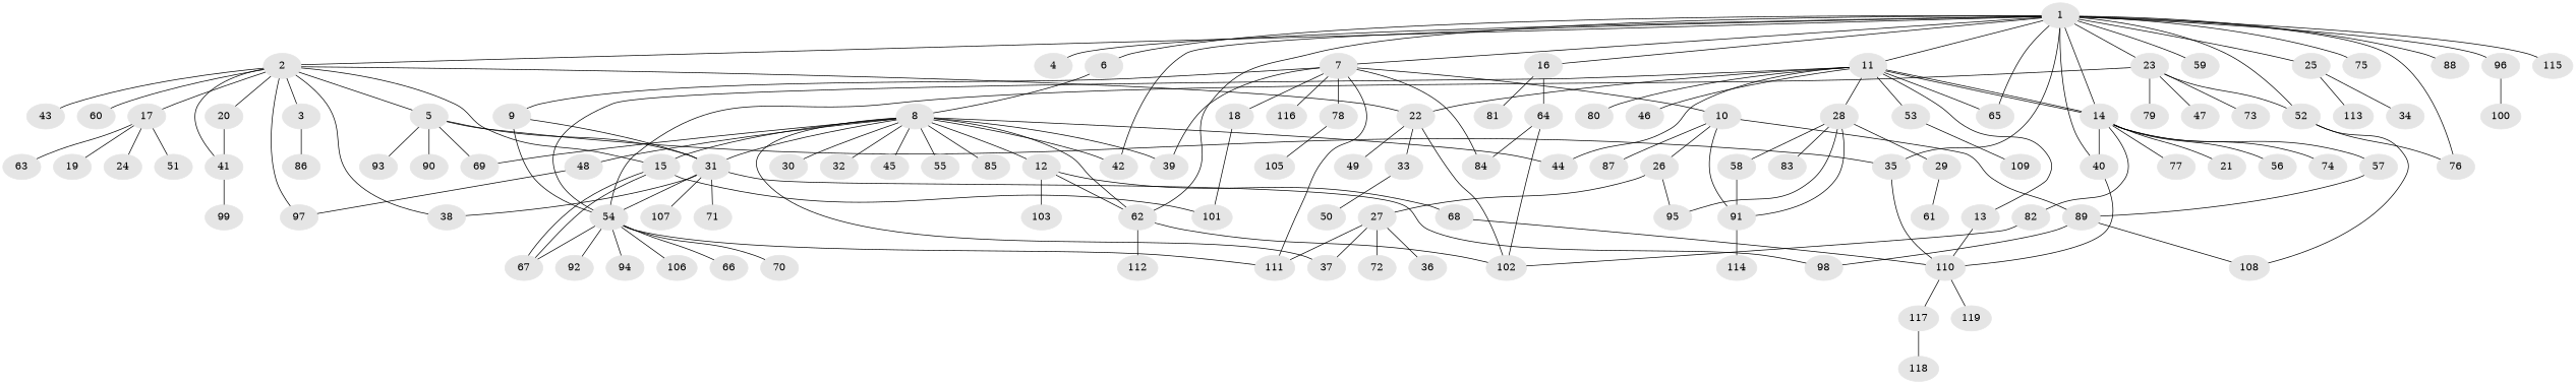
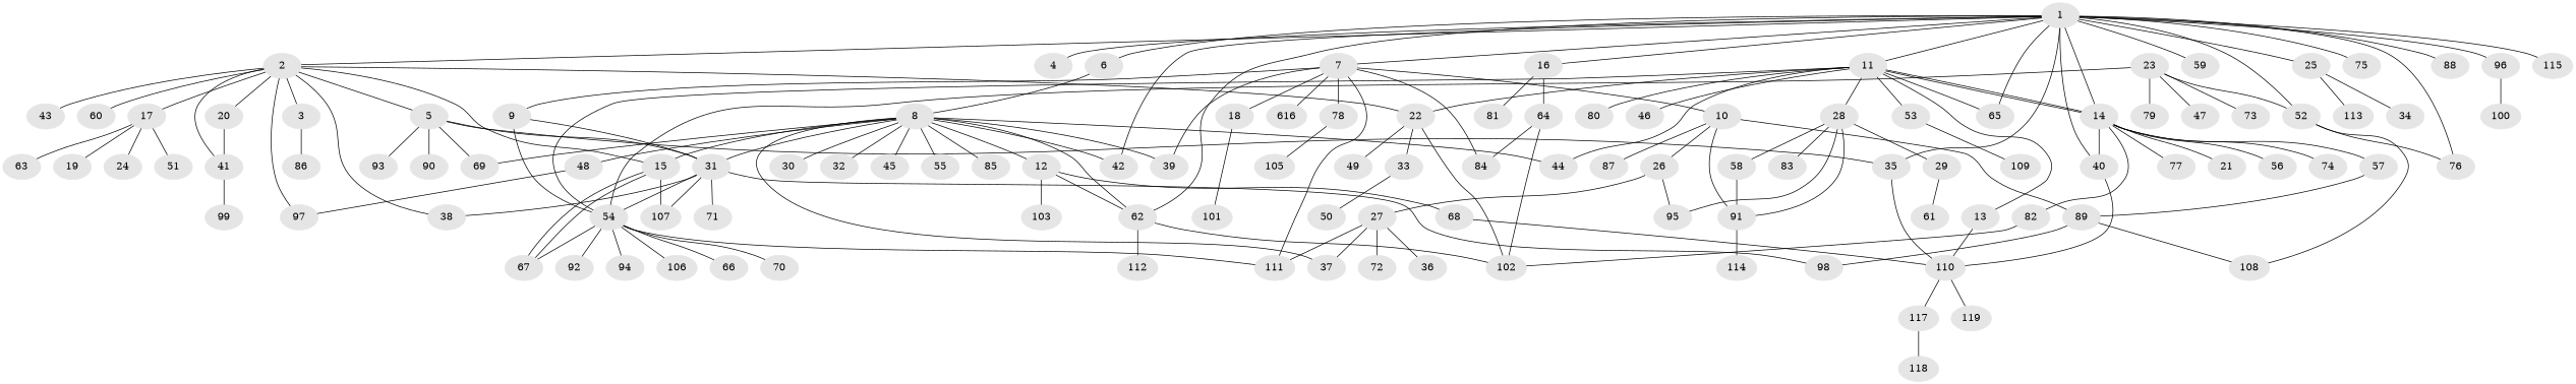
  graph {
    node [color=gray90 style=filled]
    1
    2
    4
    6
    7
    11
    14
    16
    23
    25
    35
    40
    42
    52
    59
    62
    65
    75
    76
    88
    96
    115
    3
    5
    15
    17
    20
    22
    38
    41
    43
    60
    97
    8
    9
    10
    18
    39
    78
    84
    111
-   116
+   116 [label=616]
    44
    54
    13
    28
    46
    53
    80
    21
    56
    57
    74
    77
    82
    64
    81
    47
    73
    79
    34
    113
    110
    108
    102
    112
    100
    86
    31
    69
    90
    93
    101
    67
    19
    24
    51
    63
    33
    49
    99
    71
    98
    107
    12
    30
    32
    37
    45
    48
    55
    85
    26
    87
    89
    91
    105
    68
    103
    66
    70
    92
    94
    106
    27
    95
    114
    29
    58
    83
    109
    117
    119
    50
    36
    72
    61
    118
    1 -- 2
    1 -- 4
    1 -- 6
    1 -- 7
    1 -- 11
    1 -- 14
    1 -- 16
-   1 -- 23
    1 -- 25
    1 -- 35
    1 -- 40
    1 -- 42
    1 -- 52
    1 -- 59
    1 -- 62
    1 -- 65
    1 -- 75
    1 -- 76
    1 -- 88
    1 -- 96
    1 -- 115
    2 -- 3
    2 -- 5
    2 -- 15
    2 -- 17
    2 -- 20
    2 -- 22
    2 -- 38
    2 -- 41
    2 -- 43
    2 -- 60
    2 -- 97
    6 -- 8
    7 -- 9
    7 -- 10
    7 -- 18
    7 -- 39
    7 -- 78
    7 -- 84
    7 -- 111
    7 -- 116
    11 -- 14
    11 -- 14
    11 -- 65
    11 -- 22
    11 -- 44
    11 -- 54
    11 -- 13
    11 -- 28
    11 -- 46
    11 -- 53
    11 -- 80
    14 -- 40
    14 -- 21
    14 -- 56
    14 -- 57
    14 -- 74
    14 -- 77
    14 -- 82
    16 -- 64
    16 -- 81
    23 -- 52
    23 -- 54
    23 -- 47
    23 -- 73
    23 -- 79
    25 -- 34
    25 -- 113
    35 -- 110
    40 -- 110
    52 -- 76
    52 -- 108
    62 -- 102
    62 -- 112
    96 -- 100
    3 -- 86
    5 -- 35
    5 -- 31
    5 -- 69
    5 -- 90
    5 -- 93
-   15 -- 101
+   15 -- 107
    15 -- 67
    15 -- 67
    17 -- 19
    17 -- 24
    17 -- 51
    17 -- 63
    20 -- 41
    22 -- 102
    22 -- 33
    22 -- 49
    41 -- 99
    8 -- 42
    8 -- 62
    8 -- 15
    8 -- 39
    8 -- 44
    8 -- 31
    8 -- 69
    8 -- 12
    8 -- 30
    8 -- 32
    8 -- 37
    8 -- 45
    8 -- 48
    8 -- 55
    8 -- 85
    9 -- 54
    9 -- 31
    10 -- 26
    10 -- 87
    10 -- 89
    10 -- 91
    18 -- 101
    78 -- 105
    54 -- 111
    54 -- 67
    54 -- 66
    54 -- 70
    54 -- 92
    54 -- 94
    54 -- 106
    13 -- 110
    28 -- 91
    28 -- 95
    28 -- 29
    28 -- 58
    28 -- 83
    53 -- 109
    57 -- 89
    82 -- 102
    64 -- 84
    64 -- 102
    110 -- 117
    110 -- 119
    31 -- 38
    31 -- 54
    31 -- 71
    31 -- 98
    31 -- 107
    33 -- 50
    12 -- 62
    12 -- 68
    12 -- 103
    48 -- 97
    26 -- 27
    26 -- 95
    89 -- 108
    89 -- 98
    91 -- 114
    68 -- 110
    27 -- 111
    27 -- 37
    27 -- 36
    27 -- 72
    29 -- 61
    58 -- 91
    117 -- 118
  }
